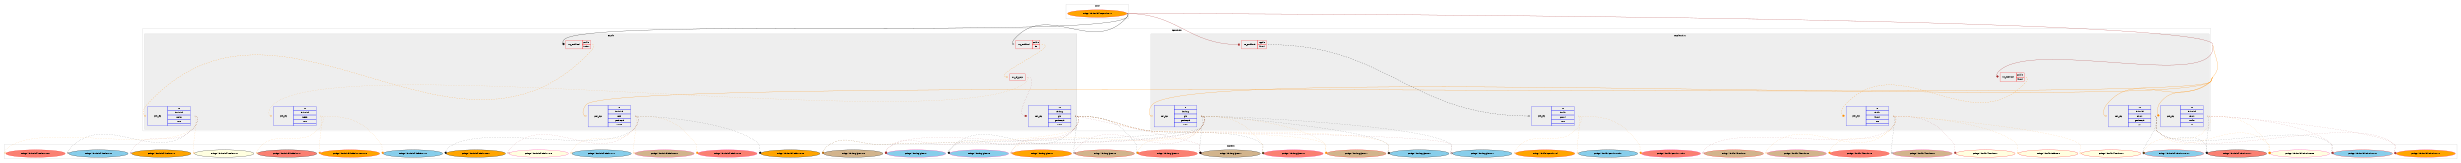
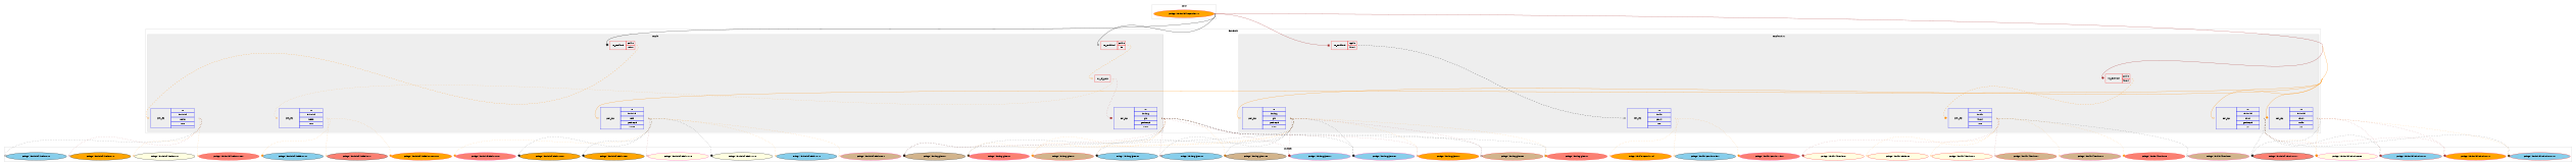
  digraph {
    compound=true
    concentrate=true
    fontname="Patrick Hand"
    fontsize=10
    newrank=true
    rankdir=TB
    ranksep=1.5
    node [color=red fontname="Patrick Hand" fontsize=10 style=filled]
    edge [arrowhead=odot color=darkorange fontname="Patrick Hand" headport=w style=dotted tailport=e weight=100]
    n1 [fillcolor=orange label="portage://dev-haskell/hsopenssl-0.11.4" width=4]
    n2 [color=blue label=<<TABLE BORDER="0" CELLBORDER="1" CELLSPACING="0" CELLPADDING="4" WIDTH="220"><TR><TD ROWSPAN="6" CELLPADDING="30">pack_dep</TD></TR><TR><TD WIDTH="110">no</TD></TR><TR><TD>dev-haskell</TD></TR><TR><TD>haddock</TD></TR><TR><TD>none</TD></TR><TR><TD></TD></TR></TABLE>> shape=none style=""]
    n3 [color=blue label=<<TABLE BORDER="0" CELLBORDER="1" CELLSPACING="0" CELLPADDING="4" WIDTH="220"><TR><TD ROWSPAN="6" CELLPADDING="30">pack_dep</TD></TR><TR><TD WIDTH="110">no</TD></TR><TR><TD>dev-lang</TD></TR><TR><TD>ghc</TD></TR><TR><TD>greaterequal</TD></TR><TR><TD>7.10.2</TD></TR></TABLE>> shape=none style=""]
    n4 [label=<<TABLE BORDER="0" CELLBORDER="1" CELLSPACING="0" CELLPADDING="4"><TR><TD CELLPADDING="10">any_of_group</TD></TR></TABLE>> shape=none style=""]
    n5 [label=<<TABLE BORDER="0" CELLBORDER="1" CELLSPACING="0" CELLPADDING="4"><TR><TD ROWSPAN="3" CELLPADDING="10">use_conditional</TD></TR><TR><TD>positive</TD></TR><TR><TD>doc</TD></TR></TABLE>> shape=none style=""]
    n6 [color=blue label=<<TABLE BORDER="0" CELLBORDER="1" CELLSPACING="0" CELLPADDING="4" WIDTH="220"><TR><TD ROWSPAN="6" CELLPADDING="30">pack_dep</TD></TR><TR><TD WIDTH="110">no</TD></TR><TR><TD>dev-haskell</TD></TR><TR><TD>hscolour</TD></TR><TR><TD>none</TD></TR><TR><TD></TD></TR></TABLE>> shape=none style=""]
    n7 [label=<<TABLE BORDER="0" CELLBORDER="1" CELLSPACING="0" CELLPADDING="4"><TR><TD ROWSPAN="3" CELLPADDING="10">use_conditional</TD></TR><TR><TD>positive</TD></TR><TR><TD>hscolour</TD></TR></TABLE>> shape=none style=""]
    n8 [color=blue label=<<TABLE BORDER="0" CELLBORDER="1" CELLSPACING="0" CELLPADDING="4" WIDTH="220"><TR><TD ROWSPAN="6" CELLPADDING="30">pack_dep</TD></TR><TR><TD WIDTH="110">no</TD></TR><TR><TD>dev-haskell</TD></TR><TR><TD>cabal</TD></TR><TR><TD>greaterequal</TD></TR><TR><TD>1.22.2.0</TD></TR></TABLE>> shape=none style=""]
    n9 [color=blue label=<<TABLE BORDER="0" CELLBORDER="1" CELLSPACING="0" CELLPADDING="4" WIDTH="220"><TR><TD ROWSPAN="6" CELLPADDING="30">pack_dep</TD></TR><TR><TD WIDTH="110">no</TD></TR><TR><TD>dev-libs</TD></TR><TR><TD>openssl</TD></TR><TR><TD>none</TD></TR><TR><TD></TD></TR></TABLE>> shape=none style=""]
    n10 [label=<<TABLE BORDER="0" CELLBORDER="1" CELLSPACING="0" CELLPADDING="4"><TR><TD ROWSPAN="3" CELLPADDING="10">use_conditional</TD></TR><TR><TD>negative</TD></TR><TR><TD>libressl</TD></TR></TABLE>> shape=none style=""]
    n11 [color=blue label=<<TABLE BORDER="0" CELLBORDER="1" CELLSPACING="0" CELLPADDING="4" WIDTH="220"><TR><TD ROWSPAN="6" CELLPADDING="30">pack_dep</TD></TR><TR><TD WIDTH="110">no</TD></TR><TR><TD>dev-libs</TD></TR><TR><TD>libressl</TD></TR><TR><TD>none</TD></TR><TR><TD></TD></TR></TABLE>> shape=none style=""]
    n12 [label=<<TABLE BORDER="0" CELLBORDER="1" CELLSPACING="0" CELLPADDING="4"><TR><TD ROWSPAN="3" CELLPADDING="10">use_conditional</TD></TR><TR><TD>positive</TD></TR><TR><TD>libressl</TD></TR></TABLE>> shape=none style=""]
    n13 [color=blue label=<<TABLE BORDER="0" CELLBORDER="1" CELLSPACING="0" CELLPADDING="4" WIDTH="220"><TR><TD ROWSPAN="6" CELLPADDING="30">pack_dep</TD></TR><TR><TD WIDTH="110">no</TD></TR><TR><TD>dev-haskell</TD></TR><TR><TD>network</TD></TR><TR><TD>greaterequal</TD></TR><TR><TD>2.1</TD></TR></TABLE>> shape=none style=""]
    n14 [color=blue label=<<TABLE BORDER="0" CELLBORDER="1" CELLSPACING="0" CELLPADDING="4" WIDTH="220"><TR><TD ROWSPAN="6" CELLPADDING="30">pack_dep</TD></TR><TR><TD WIDTH="110">no</TD></TR><TR><TD>dev-haskell</TD></TR><TR><TD>network</TD></TR><TR><TD>smaller</TD></TR><TR><TD>2.7</TD></TR></TABLE>> shape=none style=""]
    n15 [color=blue label=<<TABLE BORDER="0" CELLBORDER="1" CELLSPACING="0" CELLPADDING="4" WIDTH="220"><TR><TD ROWSPAN="6" CELLPADDING="30">pack_dep</TD></TR><TR><TD WIDTH="110">no</TD></TR><TR><TD>dev-lang</TD></TR><TR><TD>ghc</TD></TR><TR><TD>greaterequal</TD></TR><TR><TD>7.10.1</TD></TR></TABLE>> shape=none style=""]
    n16 [fillcolor=orange label="portage://dev-haskell/haddock-2.14.3.0.7.8.3" width=4]
    n17 [color=black fillcolor=salmon label="portage://dev-haskell/haddock-2.16.1" width=4]
    n18 [color=black fillcolor=skyblue label="portage://dev-haskell/haddock-2.17.2" width=4]
    n19 [color=black fillcolor=tan label="portage://dev-lang/ghc-7.10.3" width=4]
    n20 [color=black fillcolor=skyblue label="portage://dev-lang/ghc-7.8.4" width=4]
    n21 [color=black fillcolor=skyblue label="portage://dev-lang/ghc-8.0.2" width=4]
    n22 [fillcolor=tan label="portage://dev-lang/ghc-8.2.1" width=4]
    n23 [color=deeppink fillcolor=salmon label="portage://dev-lang/ghc-8.2.2" width=4]
    n24 [color=black fillcolor=tan label="portage://dev-lang/ghc-8.4.1" width=4]
    n25 [fillcolor=salmon label="portage://dev-lang/ghc-8.4.2" width=4]
-   n26 [fillcolor=tan label="portage://dev-lang/ghc-8.4.3" width=4]
+   n26 [fillcolor=tan label="portage://dev-lang/ghc-8.5.3" width=4]
    n27 [fillcolor=orange label="portage://dev-lang/ghc-8.6.4" width=4]
    n28 [color=deeppink fillcolor=skyblue label="portage://dev-lang/ghc-8.6.5" width=4]
    n29 [color=deeppink fillcolor=skyblue label="portage://dev-lang/ghc-8.8.1" width=4]
    n30 [color=black fillcolor=orange label="portage://dev-haskell/hscolour-1.19" width=4]
    n31 [color=black fillcolor=skyblue label="portage://dev-haskell/hscolour-1.22" width=4]
    n32 [fillcolor=salmon label="portage://dev-haskell/hscolour-1.23-r1" width=4]
    n33 [color=black fillcolor=lightyellow label="portage://dev-haskell/hscolour-1.24" width=4]
    n34 [color=black fillcolor=skyblue label="portage://dev-haskell/cabal-1.18.1.2" width=4]
+   n35 [color=black fillcolor=lightyellow label="portage://dev-haskell/cabal-1.18.1.3" width=4]
    n36 [color=deeppink fillcolor=lightyellow label="portage://dev-haskell/cabal-1.18.1.5" width=4]
    n37 [color=black fillcolor=orange label="portage://dev-haskell/cabal-1.20.0.2" width=4]
    n38 [color=black fillcolor=orange label="portage://dev-haskell/cabal-1.22.8.0" width=4]
    n39 [color=deeppink fillcolor=salmon label="portage://dev-haskell/cabal-1.24.2.0" width=4]
    n40 [color=deeppink fillcolor=tan label="portage://dev-haskell/cabal-2.0.0.2" width=4]
    n41 [color=black fillcolor=skyblue label="portage://dev-libs/openssl-1.0.2t-r1" width=4]
    n42 [fillcolor=orange label="portage://dev-libs/openssl-1.1.0l" width=4]
    n43 [color=deeppink fillcolor=salmon label="portage://dev-libs/openssl-1.1.1d-r2" width=4]
-   n44 [fillcolor=salmon label="portage://dev-libs/libressl-2.6.5" width=4]
+   n44 [fillcolor=salmon label="portage://dev-dev/libressl-2.6.5" width=4]
    n45 [color=deeppink fillcolor=tan label="portage://dev-libs/libressl-2.8.3" width=4]
    n46 [fillcolor=tan label="portage://dev-libs/libressl-2.9.1" width=4]
    n47 [fillcolor=lightyellow label="portage://dev-libs/libressl-2.9.2" width=4]
    n48 [fillcolor=lightyellow label="portage://dev-libs/cabal-3.0.0" width=4]
    n49 [fillcolor=lightyellow label="portage://dev-libs/libressl-3.0.1" width=4]
    n50 [color=deeppink fillcolor=tan label="portage://dev-libs/libressl-3.0.2" width=4]
    n51 [color=deeppink fillcolor=orange label="portage://dev-haskell/network-2.4.1.2" width=4]
    n52 [fillcolor=skyblue label="portage://dev-haskell/network-2.4.2.2" width=4]
    n53 [color=deeppink fillcolor=lightyellow label="portage://dev-haskell/network-2.5.0.0" width=4]
    n54 [color=black fillcolor=salmon label="portage://dev-haskell/network-2.6.2.1" width=4]
    n55 [fillcolor=skyblue label="portage://dev-haskell/network-2.6.3.1-r1" width=4]
    subgraph cluster_1 {
      color=gray
      label=<<i>ebuild</i>>
      rank=same
      n1
    }
    subgraph cluster_2 {
      color=gray
      label=<<i>dependencies</i>>
      subgraph cluster_3 {
        color=gray
        fillcolor="#eeeeee"
        label=<<i>compile</i>>
        style=filled
        subgraph sub_4 {
          color=gray
          fillcolor="#eeeeee"
          label=<<i>compile</i>>
          style=filled
          n5
          subgraph sub_5 {
            color=gray
            fillcolor="#eeeeee"
            label=<<i>compile</i>>
            style=filled
            n4
            subgraph sub_6 {
              color=gray
              fillcolor="#eeeeee"
              label=<<i>compile</i>>
              style=filled
              n2
            }
            subgraph sub_7 {
              color=gray
              fillcolor="#eeeeee"
              label=<<i>compile</i>>
              style=filled
              n3
            }
          }
        }
        subgraph sub_8 {
          color=gray
          fillcolor="#eeeeee"
          label=<<i>compile</i>>
          style=filled
          n7
          subgraph sub_9 {
            color=gray
            fillcolor="#eeeeee"
            label=<<i>compile</i>>
            style=filled
            n6
          }
        }
        subgraph sub_10 {
          color=gray
          fillcolor="#eeeeee"
          label=<<i>compile</i>>
          style=filled
          n8
        }
      }
      subgraph cluster_11 {
        color=gray
        fillcolor="#eeeeee"
        label=<<i>compile and run</i>>
        style=filled
        subgraph sub_12 {
          color=gray
          fillcolor="#eeeeee"
          label=<<i>compile and run</i>>
          style=filled
          n10
          subgraph sub_13 {
            color=gray
            fillcolor="#eeeeee"
            label=<<i>compile and run</i>>
            style=filled
            n9
          }
        }
        subgraph sub_14 {
          color=gray
          fillcolor="#eeeeee"
          label=<<i>compile and run</i>>
          style=filled
          n12
          subgraph sub_15 {
            color=gray
            fillcolor="#eeeeee"
            label=<<i>compile and run</i>>
            style=filled
            n11
          }
        }
        subgraph sub_16 {
          color=gray
          fillcolor="#eeeeee"
          label=<<i>compile and run</i>>
          style=filled
          n13
        }
        subgraph sub_17 {
          color=gray
          fillcolor="#eeeeee"
          label=<<i>compile and run</i>>
          style=filled
          n14
        }
        subgraph sub_18 {
          color=gray
          fillcolor="#eeeeee"
          label=<<i>compile and run</i>>
          style=filled
          n15
        }
      }
      subgraph cluster_19 {
        color=gray
        fillcolor="#eeeeee"
        label=<<i>run</i>>
        style=filled
      }
    }
    subgraph cluster_20 {
      color=gray
      label=<<i>candidates</i>>
      rank=same
      subgraph sub_21 {
        color=black
        label=<<i>candidates</i>>
        nodesep=1
        rank=same
        n16
        n17
        n18
      }
      subgraph sub_22 {
        color=black
        label=<<i>candidates</i>>
        nodesep=1
        rank=same
        n19
        n20
        n21
        n22
        n23
        n24
        n25
        n26
        n27
        n28
        n29
      }
      subgraph sub_23 {
        color=black
        label=<<i>candidates</i>>
        nodesep=1
        rank=same
        n30
        n31
        n32
        n33
      }
      subgraph sub_24 {
        color=black
        label=<<i>candidates</i>>
        nodesep=1
        rank=same
        n34
+       n35
        n36
        n37
        n38
        n39
        n40
      }
      subgraph sub_25 {
        color=black
        label=<<i>candidates</i>>
        nodesep=1
        rank=same
        n41
        n42
        n43
      }
      subgraph sub_26 {
        color=black
        label=<<i>candidates</i>>
        nodesep=1
        rank=same
        n44
        n45
        n46
        n47
        n48
        n49
        n50
      }
      subgraph sub_27 {
        color=black
        label=<<i>candidates</i>>
        nodesep=1
        rank=same
        n51
        n52
        n53
        n54
        n55
      }
      subgraph sub_28 {
        color=black
        label=<<i>candidates</i>>
        nodesep=1
        rank=same
        n51
        n52
        n53
        n54
        n55
      }
      subgraph sub_29 {
        color=black
        label=<<i>candidates</i>>
        nodesep=1
        rank=same
        n19
        n20
        n21
        n22
        n23
        n24
        n25
        n26
        n27
        n28
        n29
      }
    }
    n1 -> n5 [color=black style=solid weight=20]
    n1 -> n7 [arrowhead=box color=black style=solid weight=20]
    n1 -> n8 [style=solid weight=20]
    n1 -> n10 [arrowhead=box color=brown style=solid weight=20]
    n1 -> n12 [arrowhead=box color=brown style=solid weight=20]
    n1 -> n13 [style=solid weight=20]
    n1 -> n14 [arrowhead=box style=solid weight=20]
    n1 -> n15 [style=solid weight=20]
    n2 -> n16 [arrowhead=box]
    n2 -> n17
    n2 -> n18 [arrowhead=box]
    n3 -> n19 [arrowhead=box]
    n3 -> n20 [color=brown]
    n3 -> n21
    n3 -> n22
    n3 -> n23 [arrowhead=box color=black]
    n3 -> n24 [arrowhead=box color=brown]
    n3 -> n25 [color=black]
    n3 -> n26 [color=black]
    n3 -> n27 [color=brown]
    n3 -> n28 [color=black]
    n3 -> n29 [arrowhead=box color=brown]
    n4 -> n2 [weight=20]
    n4 -> n3 [arrowhead=box color=brown weight=20]
    n5 -> n4 [style=dashed weight=20]
    n6 -> n30 [color=brown]
    n6 -> n31 [color=black]
    n6 -> n32
    n6 -> n33
    n7 -> n6 [style=dashed weight=20]
    n8 -> n34
+   n8 -> n35 [arrowhead=box color=black]
    n8 -> n36 [color=brown]
    n8 -> n37 [arrowhead=box color=black]
    n8 -> n38 [arrowhead=box color=black]
    n8 -> n39 [arrowhead=box]
    n8 -> n40
    n9 -> n41
    n9 -> n42
    n9 -> n43 [arrowhead=box]
    n10 -> n9 [color=black style=dashed weight=20]
    n11 -> n44 [arrowhead=box]
    n11 -> n45
    n11 -> n46 [color=brown]
    n11 -> n47
    n11 -> n48
    n11 -> n49 [arrowhead=box color=brown]
    n11 -> n50 [color=black]
    n12 -> n11 [arrowhead=box style=dashed weight=20]
    n13 -> n51 [color=brown]
    n13 -> n52 [color=black]
    n13 -> n53 [arrowhead=box]
    n13 -> n54 [color=black]
    n13 -> n55 [arrowhead=box color=black]
    n14 -> n51 [arrowhead=box color=brown]
    n14 -> n52 [arrowhead=box color=brown]
    n14 -> n53 [arrowhead=box]
    n14 -> n54 [arrowhead=box color=black]
    n14 -> n55
    n15 -> n19 [color=black]
    n15 -> n20 [color=black]
    n15 -> n21 [arrowhead=box color=black]
    n15 -> n22 [arrowhead=box]
    n15 -> n23
    n15 -> n24 [arrowhead=box color=black]
    n15 -> n25 [arrowhead=box]
    n15 -> n26 [color=brown]
    n15 -> n27
    n15 -> n28 [arrowhead=box color=black]
    n15 -> n29 [arrowhead=box color=brown]
  }
